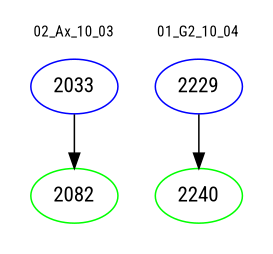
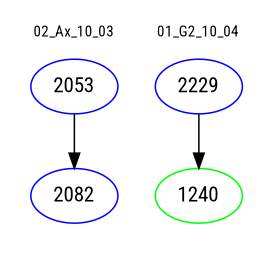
  digraph {
    fontname="Roboto Condensed"
    node [color=blue fontname="Roboto Condensed"]
    edge [color=black fontname="Roboto Condensed"]
-   n1 [label=2033]
-   n2 [color=green label=2082]
+   n1 [label=2053]
+   n2 [label=2082]
    n3 [label=2229]
-   n4 [color=green label=2240]
+   n4 [color=green label=1240]
    subgraph cluster_1 {
      color=white
      fontsize=10
      label="02_Ax_10_03"
      n1
      n2
    }
    subgraph cluster_2 {
      color=white
      fontsize=10
      label="01_G2_10_04"
      n3
      n4
    }
    n1 -> n2
    n3 -> n4
  }
